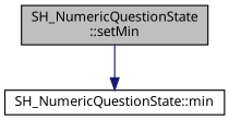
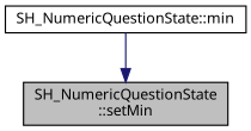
  digraph {
    rankdir=TB
    node [color=black fontname=Verdana fontsize=11 shape=record]
    n1 [fillcolor=grey75 fontcolor=black height=0.2 label="SH_NumericQuestionState\l::setMin" style=filled width=0.4]
    n2 [height=0.2 label="SH_NumericQuestionState::min" width=0.4]
-   n1 -> n2 [color=midnightblue fontname=Verdana fontsize=11 labelfontname=Verdana labelfontsize=11 style=solid]
+   n2 -> n1 [color=midnightblue fontname=Verdana fontsize=11 labelfontname=Verdana labelfontsize=11 style=solid]
  }
